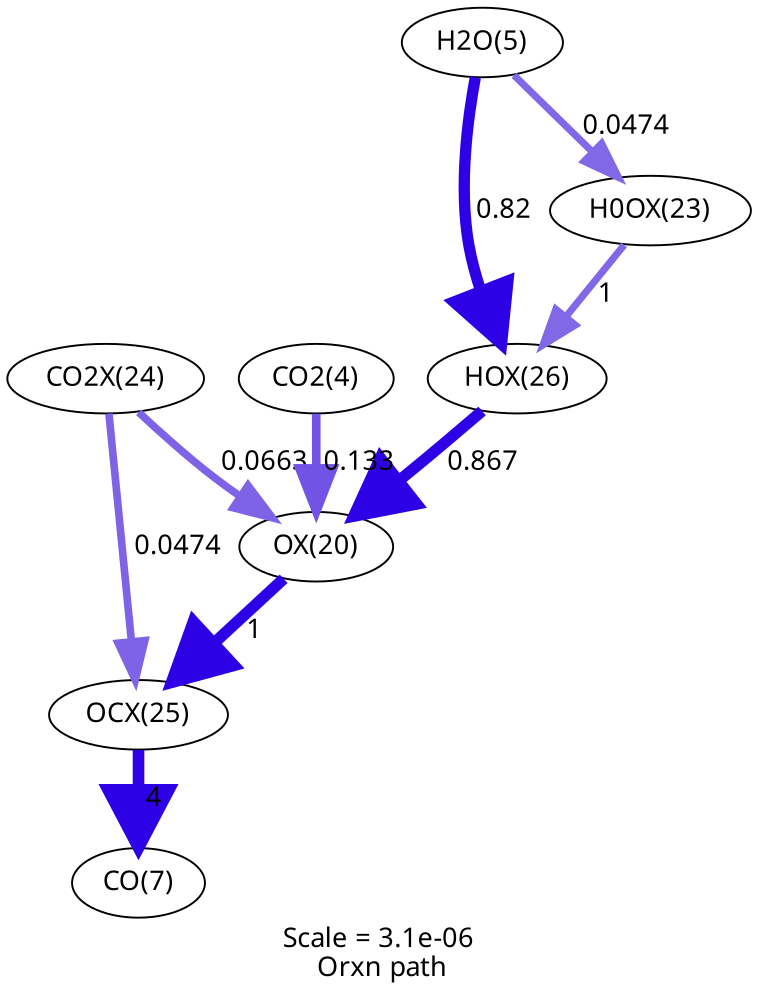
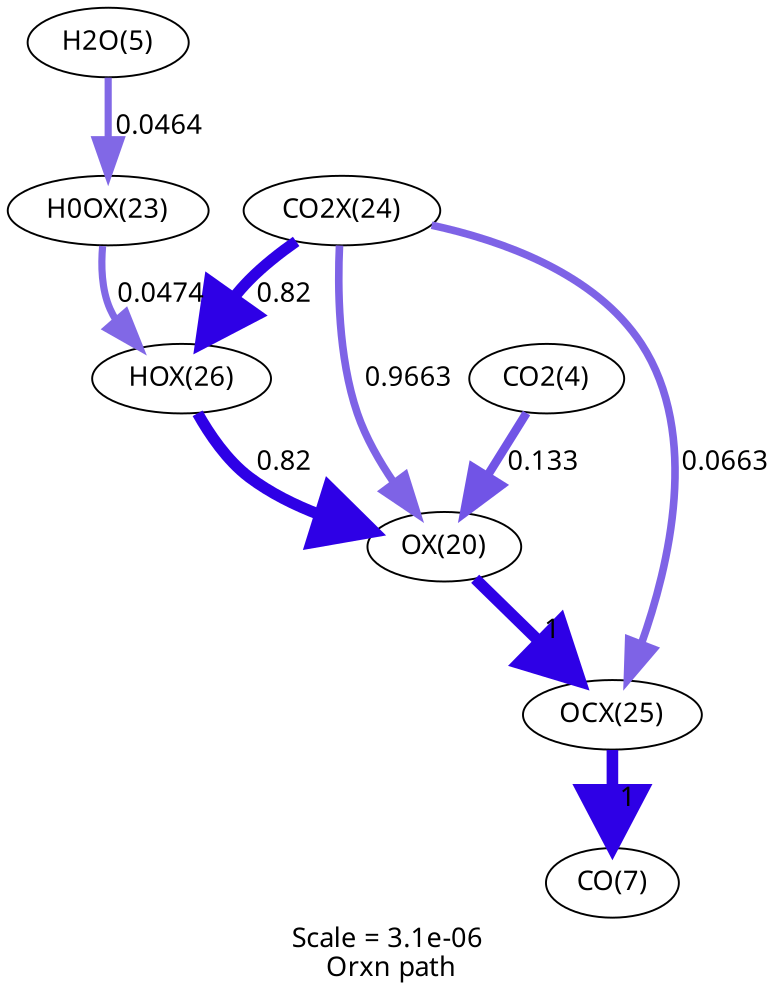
  digraph {
    fontname="Noto Sans"
    label="Scale = 3.1e-06\l Orxn path"
    node [fontname="Noto Sans"]
    edge [arrowsize=1.98 color="0.7, 0.566, 0.9" fontname="Noto Sans" penwidth=3.95]
    n1 [label="HOX(26)"]
    n2 [label="OX(20)"]
    n3 [label="OCX(25)"]
    n4 [label="CO(7)"]
    n5 [label="CO2X(24)"]
    n6 [label="H2O(5)"]
    n7 [label="H0OX(23)"]
    n8 [label="CO2(4)"]
-   n1 -> n2 [arrowsize=2.95 color="0.7, 1.37, 0.9" label=" 0.867" penwidth=5.89]
+   n1 -> n2 [arrowsize=2.95 color="0.7, 1.37, 0.9" label=" 0.82" penwidth=5.89]
    n2 -> n3 [arrowsize=2.97 color="0.7, 1.43, 0.9" label=" 1" penwidth=5.95]
-   n3 -> n4 [arrowsize=3 color="0.7, 1.5, 0.9" label=" 4" penwidth=6]
-   n5 -> n2 [label=" 0.0663"]
-   n5 -> n3 [label=" 0.0474"]
-   n6 -> n1 [arrowsize=2.93 color="0.7, 1.32, 0.9" label=" 0.82" penwidth=5.85]
-   n6 -> n7 [arrowsize=1.85 color="0.7, 0.547, 0.9" label=" 0.0474" penwidth=3.7]
-   n7 -> n1 [arrowsize=1.85 color="0.7, 0.547, 0.9" label=" 1" penwidth=3.7]
+   n3 -> n4 [arrowsize=3 color="0.7, 1.5, 0.9" label=" 1" penwidth=6]
+   n5 -> n2 [label=" 0.9663"]
+   n5 -> n3 [label=" 0.0663"]
+   n5 -> n1 [arrowsize=2.93 color="0.7, 1.32, 0.9" label=" 0.82" penwidth=5.85]
+   n6 -> n7 [arrowsize=1.85 color="0.7, 0.547, 0.9" label=" 0.0464" penwidth=3.7]
+   n7 -> n1 [arrowsize=1.85 color="0.7, 0.547, 0.9" label=" 0.0474" penwidth=3.7]
    n8 -> n2 [arrowsize=2.24 color="0.7, 0.633, 0.9" label=" 0.133" penwidth=4.47]
  }
